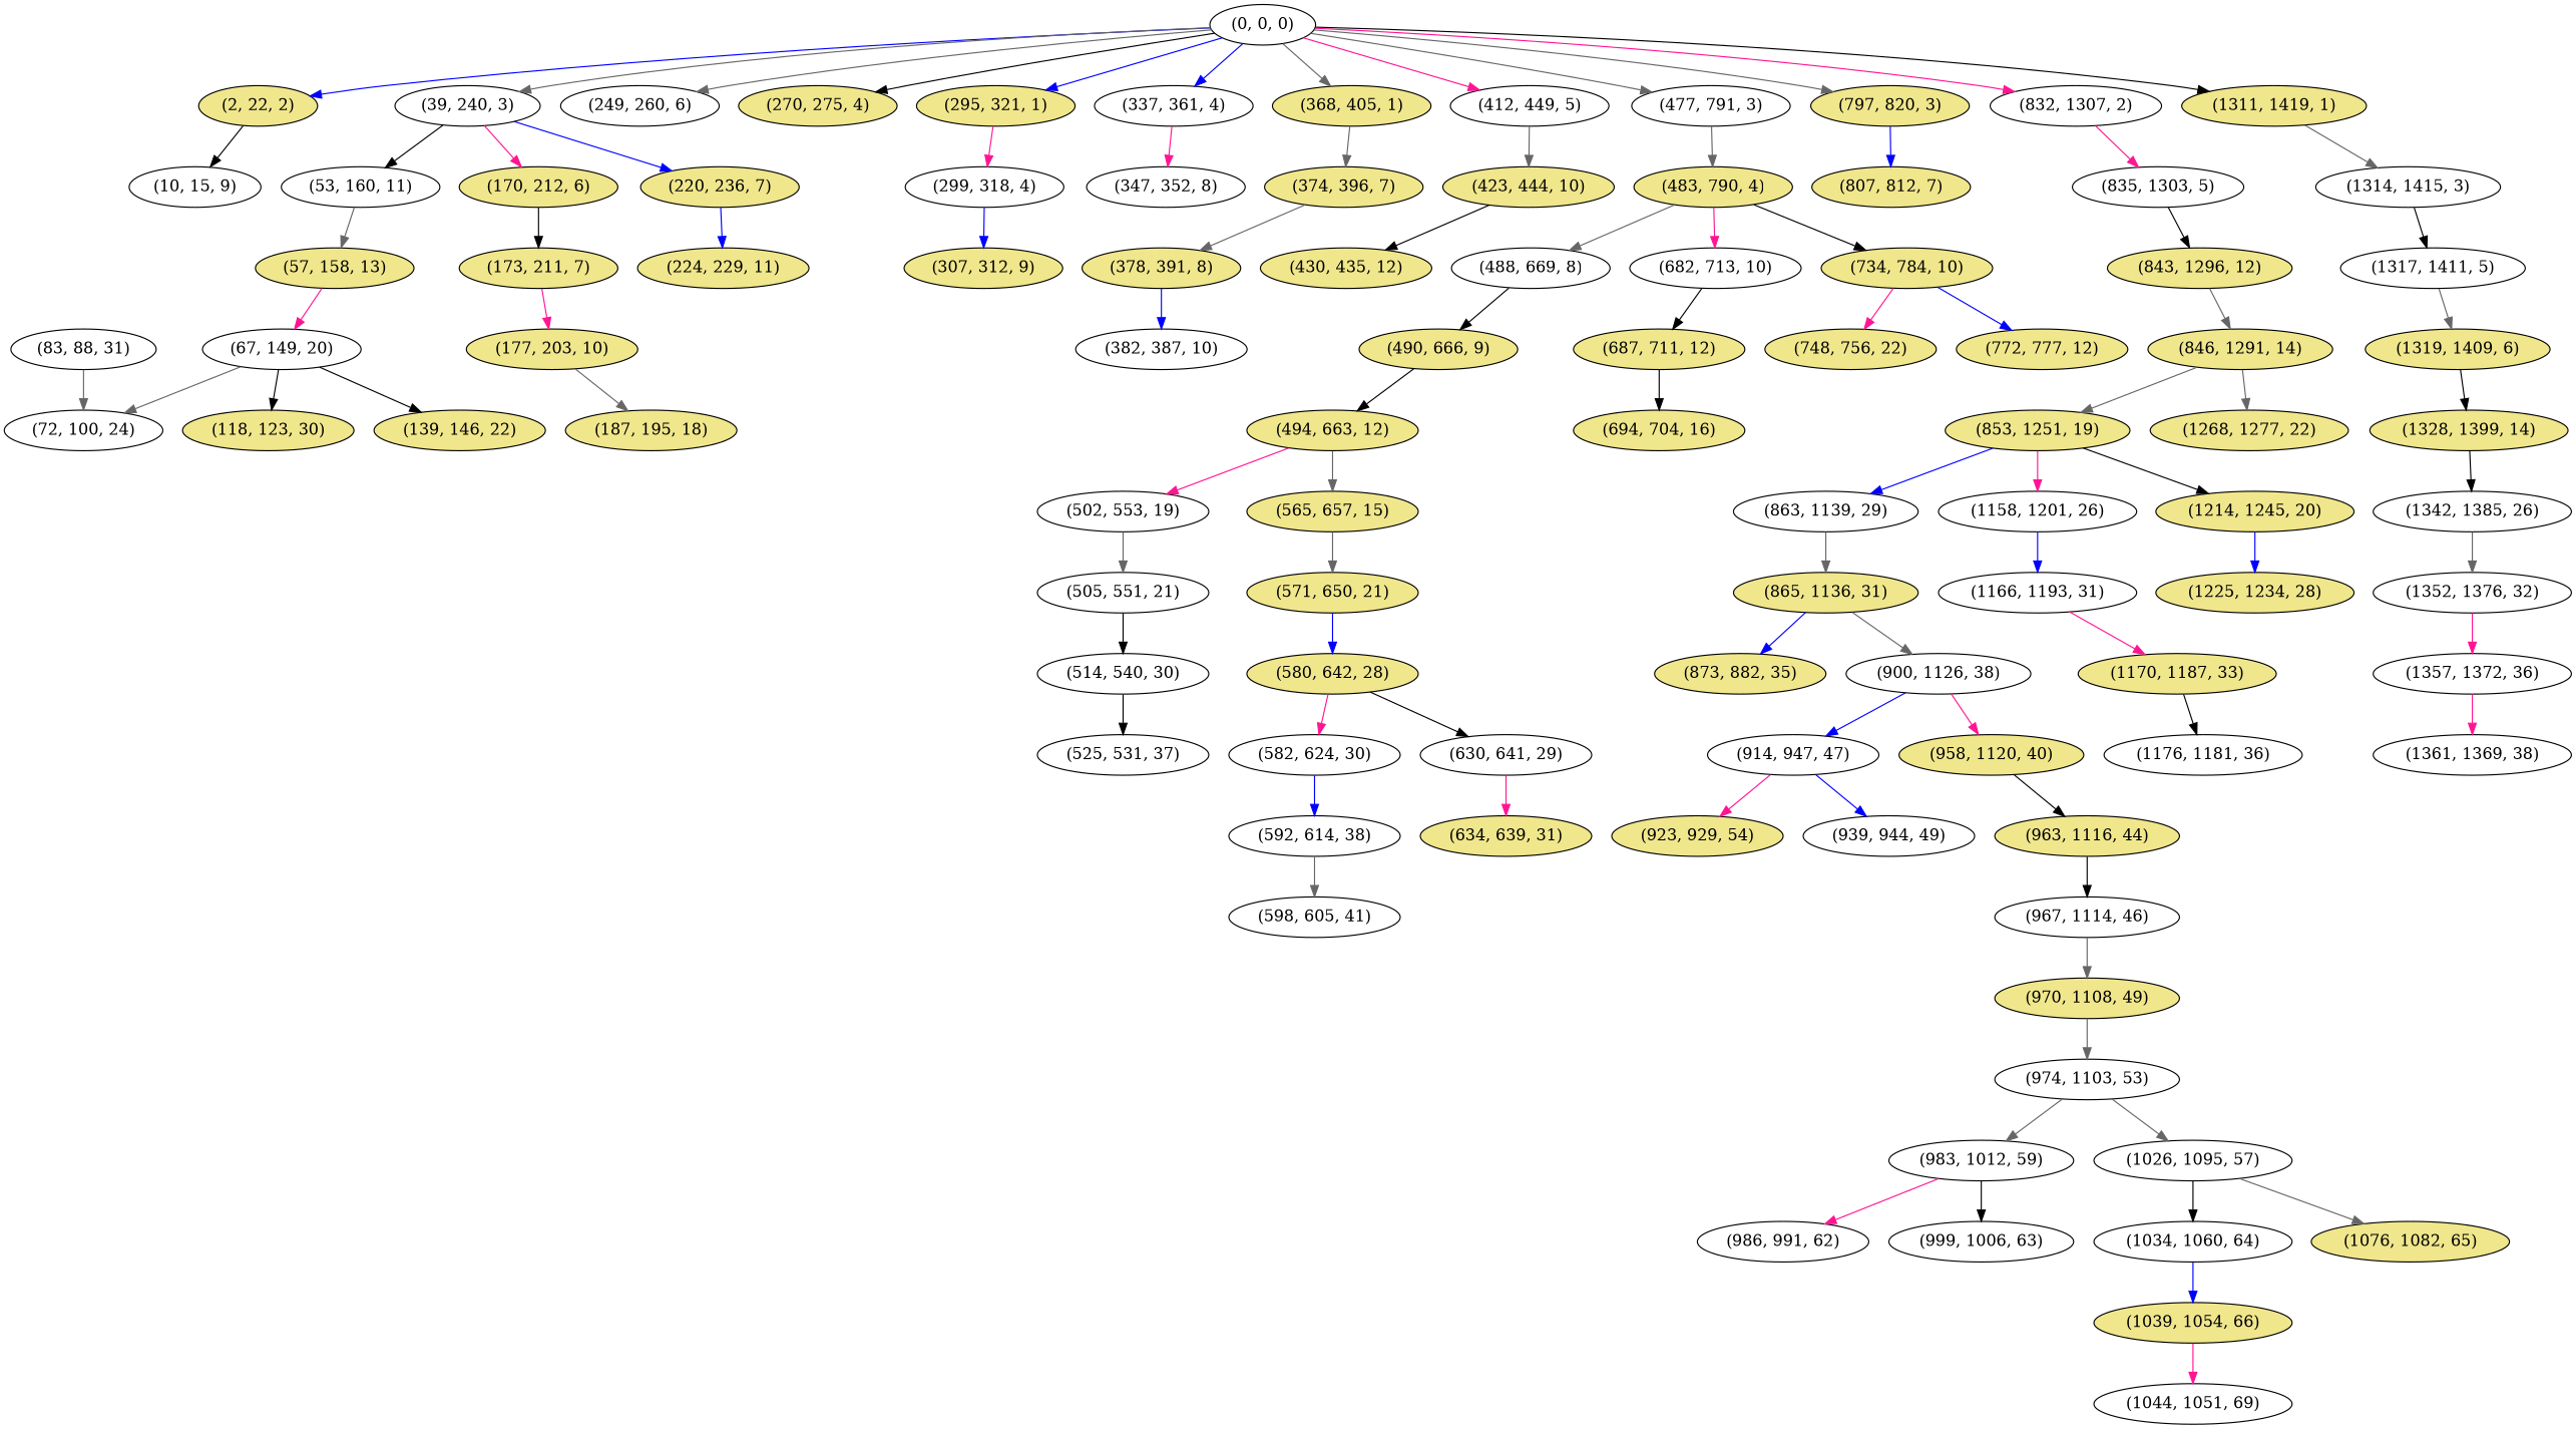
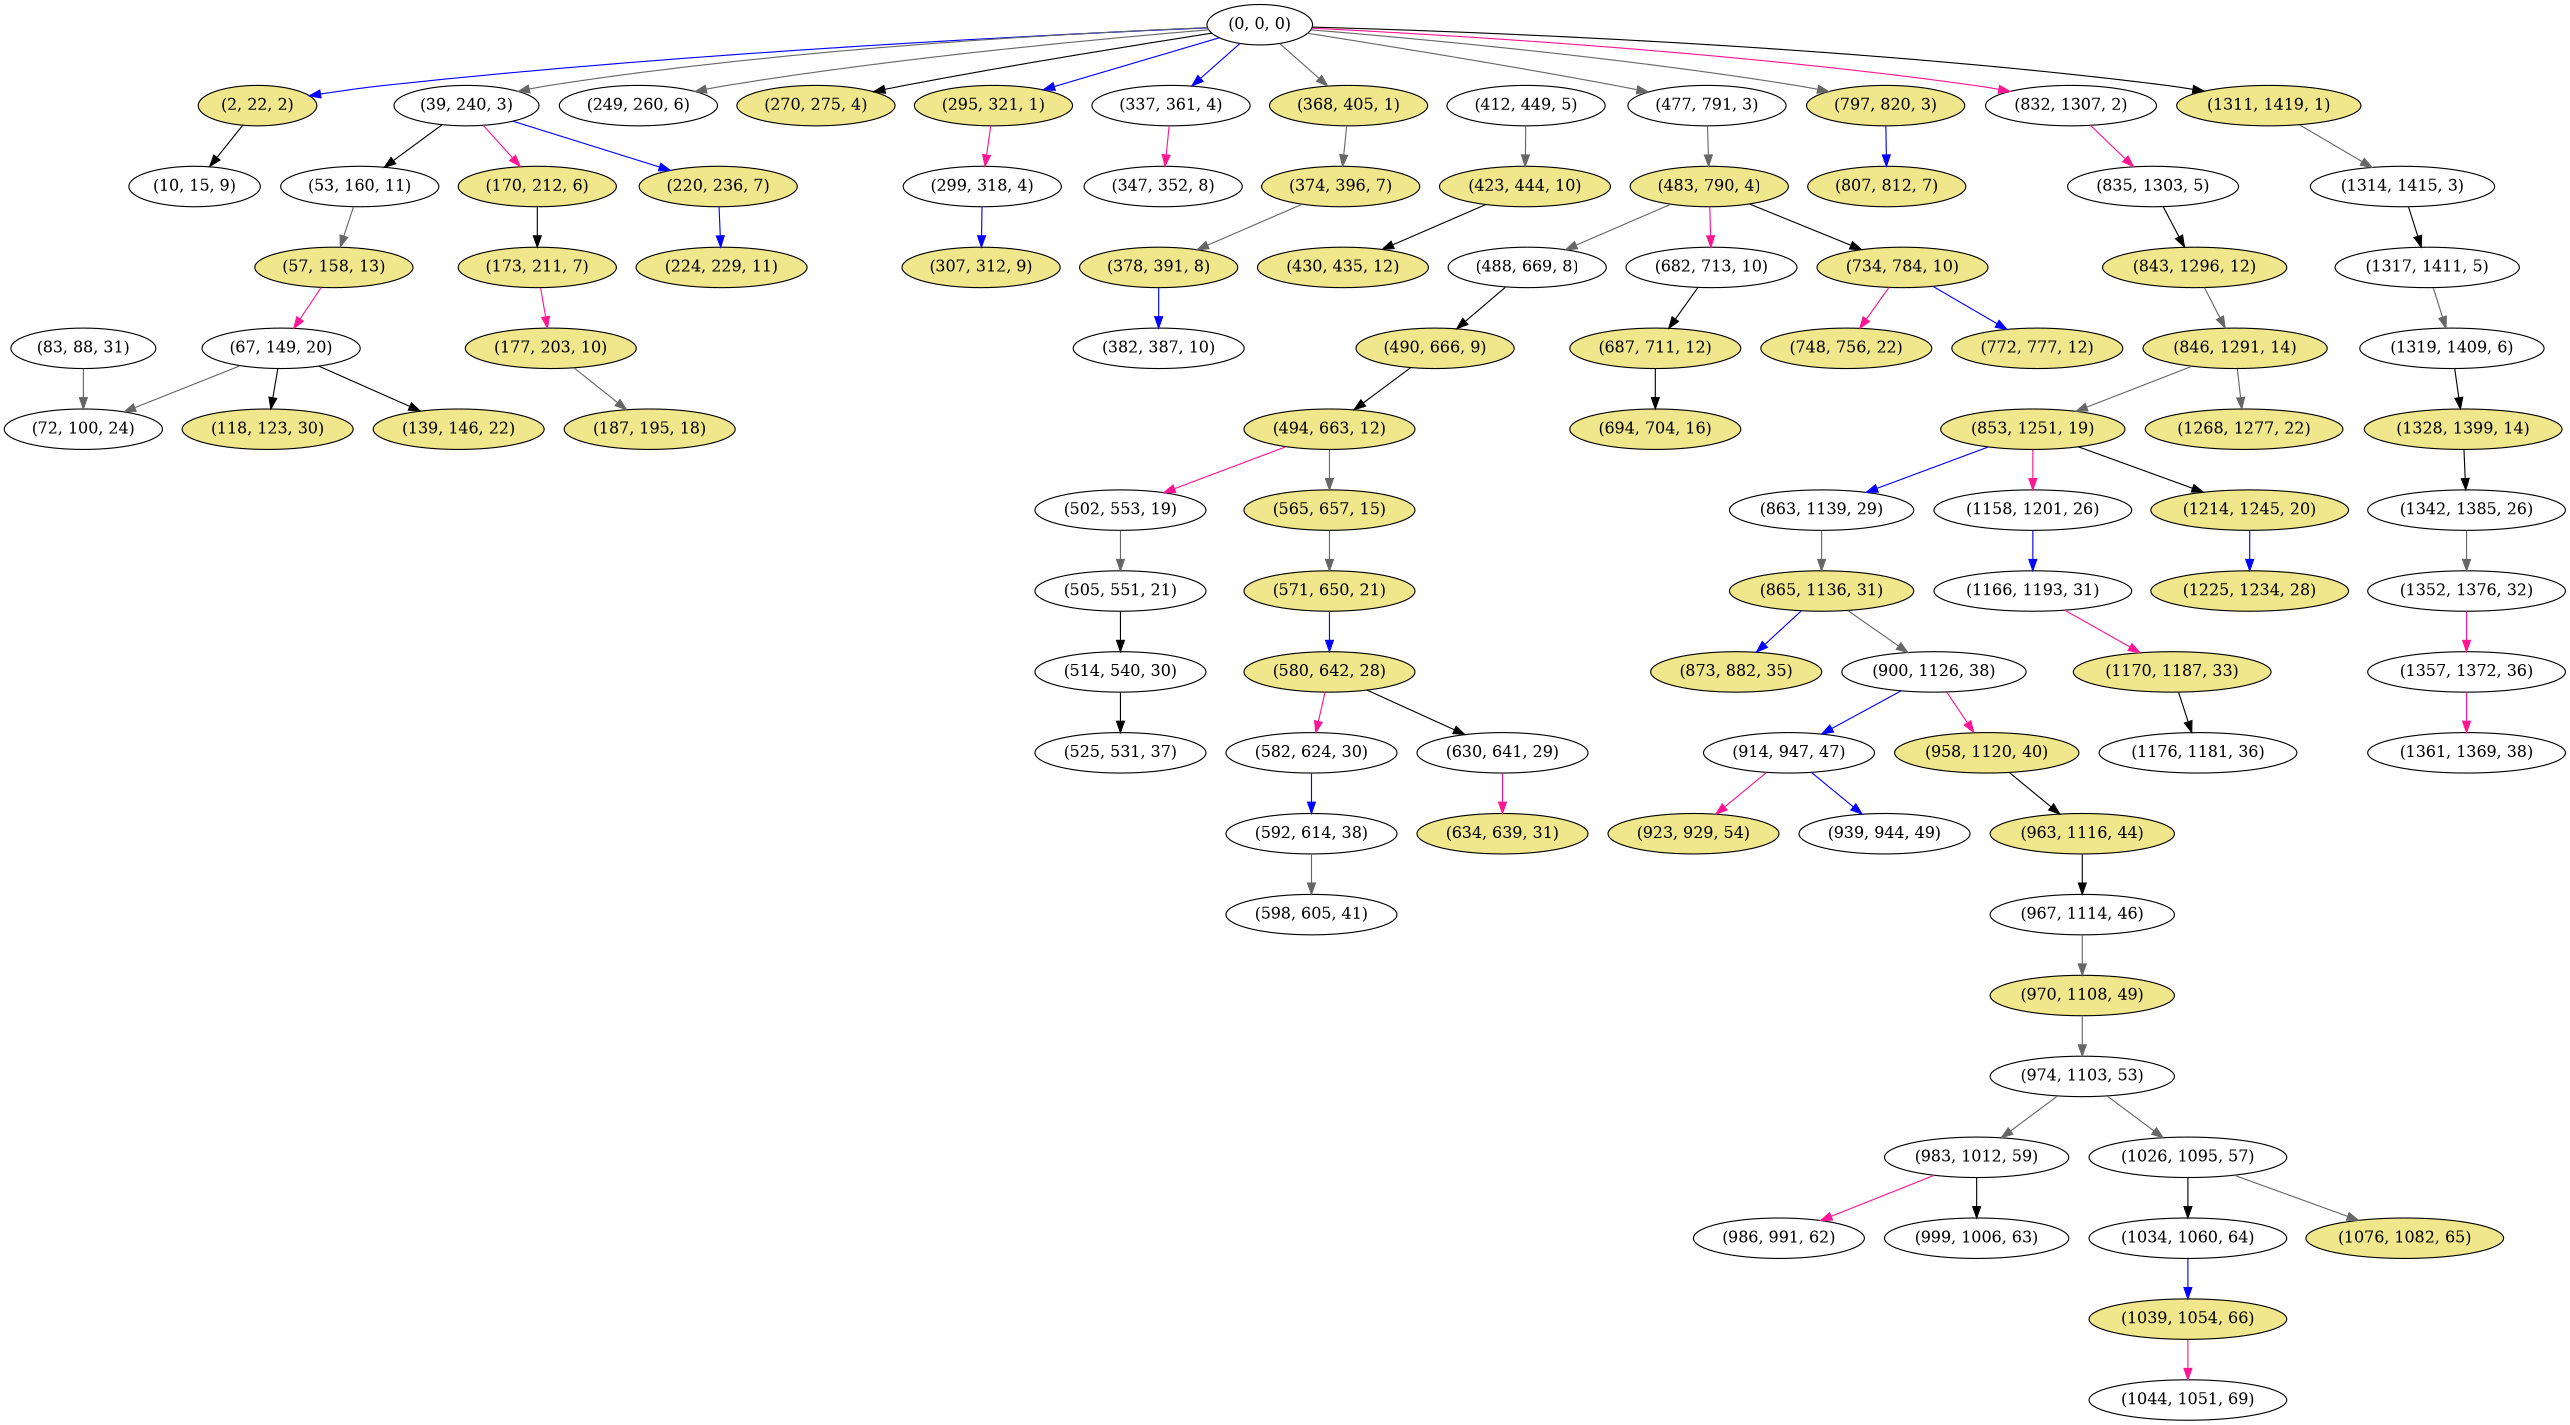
  digraph {
    node [fillcolor=khaki style=filled]
    edge [color=gray40]
    "(0, 0, 0)" [fillcolor=white]
    "(2, 22, 2)"
    "(39, 240, 3)" [fillcolor=white]
    "(249, 260, 6)" [fillcolor=white]
    "(270, 275, 4)"
    "(295, 321, 1)"
    "(337, 361, 4)" [fillcolor=white]
    "(368, 405, 1)"
    "(412, 449, 5)" [fillcolor=white]
    "(477, 791, 3)" [fillcolor=white]
    "(797, 820, 3)"
    "(832, 1307, 2)" [fillcolor=white]
    "(1311, 1419, 1)"
    "(10, 15, 9)" [fillcolor=white]
    "(53, 160, 11)" [fillcolor=white]
    "(170, 212, 6)"
    "(220, 236, 7)"
    "(299, 318, 4)" [fillcolor=white]
    "(347, 352, 8)" [fillcolor=white]
    "(374, 396, 7)"
    "(423, 444, 10)"
    "(483, 790, 4)"
    "(807, 812, 7)"
    "(835, 1303, 5)" [fillcolor=white]
    "(1314, 1415, 3)" [fillcolor=white]
    "(57, 158, 13)"
    "(173, 211, 7)"
    "(224, 229, 11)"
    "(67, 149, 20)" [fillcolor=white]
    "(72, 100, 24)" [fillcolor=white]
    "(118, 123, 30)"
    "(139, 146, 22)"
    "(83, 88, 31)" [fillcolor=white]
    "(177, 203, 10)"
    "(187, 195, 18)"
    "(307, 312, 9)"
    "(378, 391, 8)"
    "(382, 387, 10)" [fillcolor=white]
    "(430, 435, 12)"
    "(488, 669, 8)" [fillcolor=white]
    "(682, 713, 10)" [fillcolor=white]
    "(734, 784, 10)"
    "(490, 666, 9)"
    "(687, 711, 12)"
    "(748, 756, 22)"
    "(772, 777, 12)"
    "(494, 663, 12)"
    "(502, 553, 19)" [fillcolor=white]
    "(565, 657, 15)"
    "(505, 551, 21)" [fillcolor=white]
    "(571, 650, 21)"
    "(514, 540, 30)" [fillcolor=white]
    "(525, 531, 37)" [fillcolor=white]
    "(580, 642, 28)"
    "(582, 624, 30)" [fillcolor=white]
    "(630, 641, 29)" [fillcolor=white]
    "(592, 614, 38)" [fillcolor=white]
    "(634, 639, 31)"
    "(598, 605, 41)" [fillcolor=white]
    "(694, 704, 16)"
    "(843, 1296, 12)"
    "(846, 1291, 14)"
    "(853, 1251, 19)"
    "(1268, 1277, 22)"
    "(863, 1139, 29)" [fillcolor=white]
    "(1158, 1201, 26)" [fillcolor=white]
    "(1214, 1245, 20)"
    "(865, 1136, 31)"
    "(1166, 1193, 31)" [fillcolor=white]
    "(1225, 1234, 28)"
    "(873, 882, 35)"
    "(900, 1126, 38)" [fillcolor=white]
    "(914, 947, 47)" [fillcolor=white]
    "(958, 1120, 40)"
    "(923, 929, 54)"
    "(939, 944, 49)" [fillcolor=white]
    "(963, 1116, 44)"
    "(967, 1114, 46)" [fillcolor=white]
    "(970, 1108, 49)"
    "(974, 1103, 53)" [fillcolor=white]
    "(983, 1012, 59)" [fillcolor=white]
    "(1026, 1095, 57)" [fillcolor=white]
    "(986, 991, 62)" [fillcolor=white]
    "(999, 1006, 63)" [fillcolor=white]
    "(1034, 1060, 64)" [fillcolor=white]
    "(1076, 1082, 65)"
    "(1039, 1054, 66)"
    "(1044, 1051, 69)" [fillcolor=white]
    "(1170, 1187, 33)"
    "(1176, 1181, 36)" [fillcolor=white]
    "(1317, 1411, 5)" [fillcolor=white]
-   "(1319, 1409, 6)"
+   "(1319, 1409, 6)" [fillcolor=white]
    "(1328, 1399, 14)"
    "(1342, 1385, 26)" [fillcolor=white]
    "(1352, 1376, 32)" [fillcolor=white]
    "(1357, 1372, 36)" [fillcolor=white]
    "(1361, 1369, 38)" [fillcolor=white]
    "(0, 0, 0)" -> "(2, 22, 2)" [color=blue]
    "(0, 0, 0)" -> "(39, 240, 3)"
    "(0, 0, 0)" -> "(249, 260, 6)"
    "(0, 0, 0)" -> "(270, 275, 4)" [color=black]
    "(0, 0, 0)" -> "(295, 321, 1)" [color=blue]
    "(0, 0, 0)" -> "(337, 361, 4)" [color=blue]
    "(0, 0, 0)" -> "(368, 405, 1)"
-   "(0, 0, 0)" -> "(412, 449, 5)" [color=deeppink]
    "(0, 0, 0)" -> "(477, 791, 3)"
    "(0, 0, 0)" -> "(797, 820, 3)"
    "(0, 0, 0)" -> "(832, 1307, 2)" [color=deeppink]
    "(0, 0, 0)" -> "(1311, 1419, 1)" [color=black]
    "(2, 22, 2)" -> "(10, 15, 9)" [color=black]
    "(39, 240, 3)" -> "(53, 160, 11)" [color=black]
    "(39, 240, 3)" -> "(170, 212, 6)" [color=deeppink]
    "(39, 240, 3)" -> "(220, 236, 7)" [color=blue]
    "(295, 321, 1)" -> "(299, 318, 4)" [color=deeppink]
    "(337, 361, 4)" -> "(347, 352, 8)" [color=deeppink]
    "(368, 405, 1)" -> "(374, 396, 7)"
    "(412, 449, 5)" -> "(423, 444, 10)"
    "(477, 791, 3)" -> "(483, 790, 4)"
    "(797, 820, 3)" -> "(807, 812, 7)" [color=blue]
    "(832, 1307, 2)" -> "(835, 1303, 5)" [color=deeppink]
    "(1311, 1419, 1)" -> "(1314, 1415, 3)"
    "(53, 160, 11)" -> "(57, 158, 13)"
    "(170, 212, 6)" -> "(173, 211, 7)" [color=black]
    "(220, 236, 7)" -> "(224, 229, 11)" [color=blue]
    "(299, 318, 4)" -> "(307, 312, 9)" [color=blue]
    "(374, 396, 7)" -> "(378, 391, 8)"
    "(423, 444, 10)" -> "(430, 435, 12)" [color=black]
    "(483, 790, 4)" -> "(488, 669, 8)"
    "(483, 790, 4)" -> "(682, 713, 10)" [color=deeppink]
    "(483, 790, 4)" -> "(734, 784, 10)" [color=black]
    "(835, 1303, 5)" -> "(843, 1296, 12)" [color=black]
    "(1314, 1415, 3)" -> "(1317, 1411, 5)" [color=black]
    "(57, 158, 13)" -> "(67, 149, 20)" [color=deeppink]
    "(173, 211, 7)" -> "(177, 203, 10)" [color=deeppink]
    "(67, 149, 20)" -> "(72, 100, 24)"
    "(67, 149, 20)" -> "(118, 123, 30)" [color=black]
    "(67, 149, 20)" -> "(139, 146, 22)" [color=black]
    "(83, 88, 31)" -> "(72, 100, 24)"
    "(177, 203, 10)" -> "(187, 195, 18)"
    "(378, 391, 8)" -> "(382, 387, 10)" [color=blue]
    "(488, 669, 8)" -> "(490, 666, 9)" [color=black]
    "(682, 713, 10)" -> "(687, 711, 12)" [color=black]
    "(734, 784, 10)" -> "(748, 756, 22)" [color=deeppink]
    "(734, 784, 10)" -> "(772, 777, 12)" [color=blue]
    "(490, 666, 9)" -> "(494, 663, 12)" [color=black]
    "(687, 711, 12)" -> "(694, 704, 16)" [color=black]
    "(494, 663, 12)" -> "(502, 553, 19)" [color=deeppink]
    "(494, 663, 12)" -> "(565, 657, 15)"
    "(502, 553, 19)" -> "(505, 551, 21)"
    "(565, 657, 15)" -> "(571, 650, 21)"
    "(505, 551, 21)" -> "(514, 540, 30)" [color=black]
    "(571, 650, 21)" -> "(580, 642, 28)" [color=blue]
    "(514, 540, 30)" -> "(525, 531, 37)" [color=black]
    "(580, 642, 28)" -> "(582, 624, 30)" [color=deeppink]
    "(580, 642, 28)" -> "(630, 641, 29)" [color=black]
    "(582, 624, 30)" -> "(592, 614, 38)" [color=blue]
    "(630, 641, 29)" -> "(634, 639, 31)" [color=deeppink]
    "(592, 614, 38)" -> "(598, 605, 41)"
    "(843, 1296, 12)" -> "(846, 1291, 14)"
    "(846, 1291, 14)" -> "(853, 1251, 19)"
    "(846, 1291, 14)" -> "(1268, 1277, 22)"
    "(853, 1251, 19)" -> "(863, 1139, 29)" [color=blue]
    "(853, 1251, 19)" -> "(1158, 1201, 26)" [color=deeppink]
    "(853, 1251, 19)" -> "(1214, 1245, 20)" [color=black]
    "(863, 1139, 29)" -> "(865, 1136, 31)"
    "(1158, 1201, 26)" -> "(1166, 1193, 31)" [color=blue]
    "(1214, 1245, 20)" -> "(1225, 1234, 28)" [color=blue]
    "(865, 1136, 31)" -> "(873, 882, 35)" [color=blue]
    "(865, 1136, 31)" -> "(900, 1126, 38)"
    "(1166, 1193, 31)" -> "(1170, 1187, 33)" [color=deeppink]
    "(900, 1126, 38)" -> "(914, 947, 47)" [color=blue]
    "(900, 1126, 38)" -> "(958, 1120, 40)" [color=deeppink]
    "(914, 947, 47)" -> "(923, 929, 54)" [color=deeppink]
    "(914, 947, 47)" -> "(939, 944, 49)" [color=blue]
    "(958, 1120, 40)" -> "(963, 1116, 44)" [color=black]
    "(963, 1116, 44)" -> "(967, 1114, 46)" [color=black]
    "(967, 1114, 46)" -> "(970, 1108, 49)"
    "(970, 1108, 49)" -> "(974, 1103, 53)"
    "(974, 1103, 53)" -> "(983, 1012, 59)"
    "(974, 1103, 53)" -> "(1026, 1095, 57)"
    "(983, 1012, 59)" -> "(986, 991, 62)" [color=deeppink]
    "(983, 1012, 59)" -> "(999, 1006, 63)" [color=black]
    "(1026, 1095, 57)" -> "(1034, 1060, 64)" [color=black]
    "(1026, 1095, 57)" -> "(1076, 1082, 65)"
    "(1034, 1060, 64)" -> "(1039, 1054, 66)" [color=blue]
    "(1039, 1054, 66)" -> "(1044, 1051, 69)" [color=deeppink]
    "(1170, 1187, 33)" -> "(1176, 1181, 36)" [color=black]
    "(1317, 1411, 5)" -> "(1319, 1409, 6)"
    "(1319, 1409, 6)" -> "(1328, 1399, 14)" [color=black]
    "(1328, 1399, 14)" -> "(1342, 1385, 26)" [color=black]
    "(1342, 1385, 26)" -> "(1352, 1376, 32)"
    "(1352, 1376, 32)" -> "(1357, 1372, 36)" [color=deeppink]
    "(1357, 1372, 36)" -> "(1361, 1369, 38)" [color=deeppink]
  }
